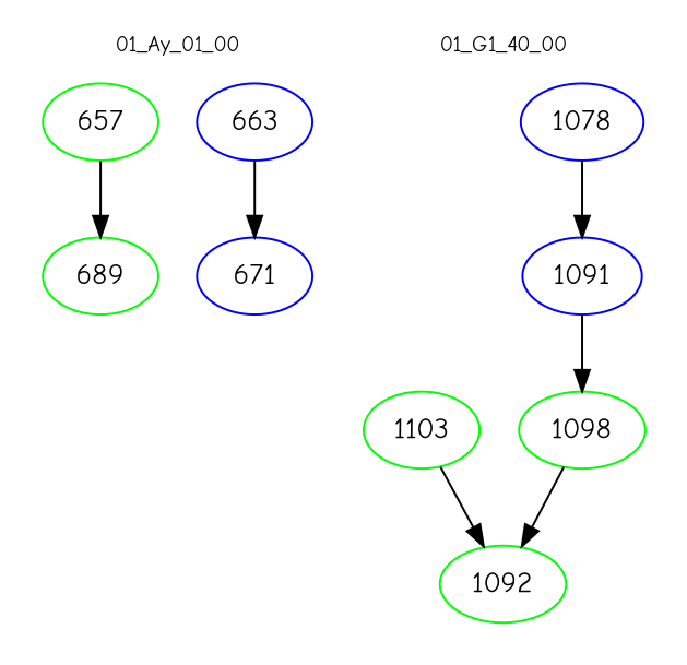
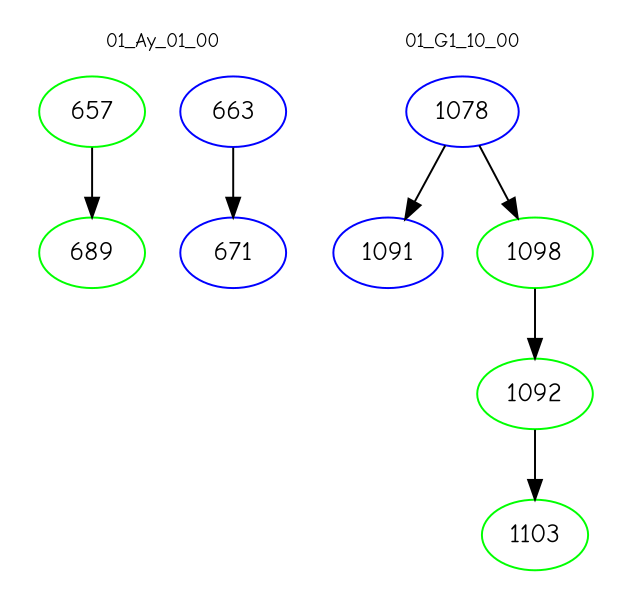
  digraph {
    fontname="Comic Neue"
    node [color=green fontname="Comic Neue"]
    edge [color=black fontname="Comic Neue"]
    n1 [color=blue label=663]
    n2 [label=657]
    n3 [color=blue label=671]
    n4 [label=689]
    n5 [color=blue label=1078]
    n6 [color=blue label=1091]
    n7 [label=1092]
    n8 [label=1098]
    n9 [label=1103]
    subgraph cluster_1 {
      color=white
      fontsize=10
      label="01_Ay_01_00"
      n1
      n2
      n3
      n4
    }
    subgraph cluster_2 {
      color=white
      fontsize=10
-     label="01_G1_40_00"
+     label="01_G1_10_00"
      n5
      n6
      n7
      n8
      n9
    }
    n1 -> n3
    n2 -> n4
    n5 -> n6
-   n6 -> n8
-   n9 -> n7
+   n5 -> n8
+   n7 -> n9
    n8 -> n7
  }
